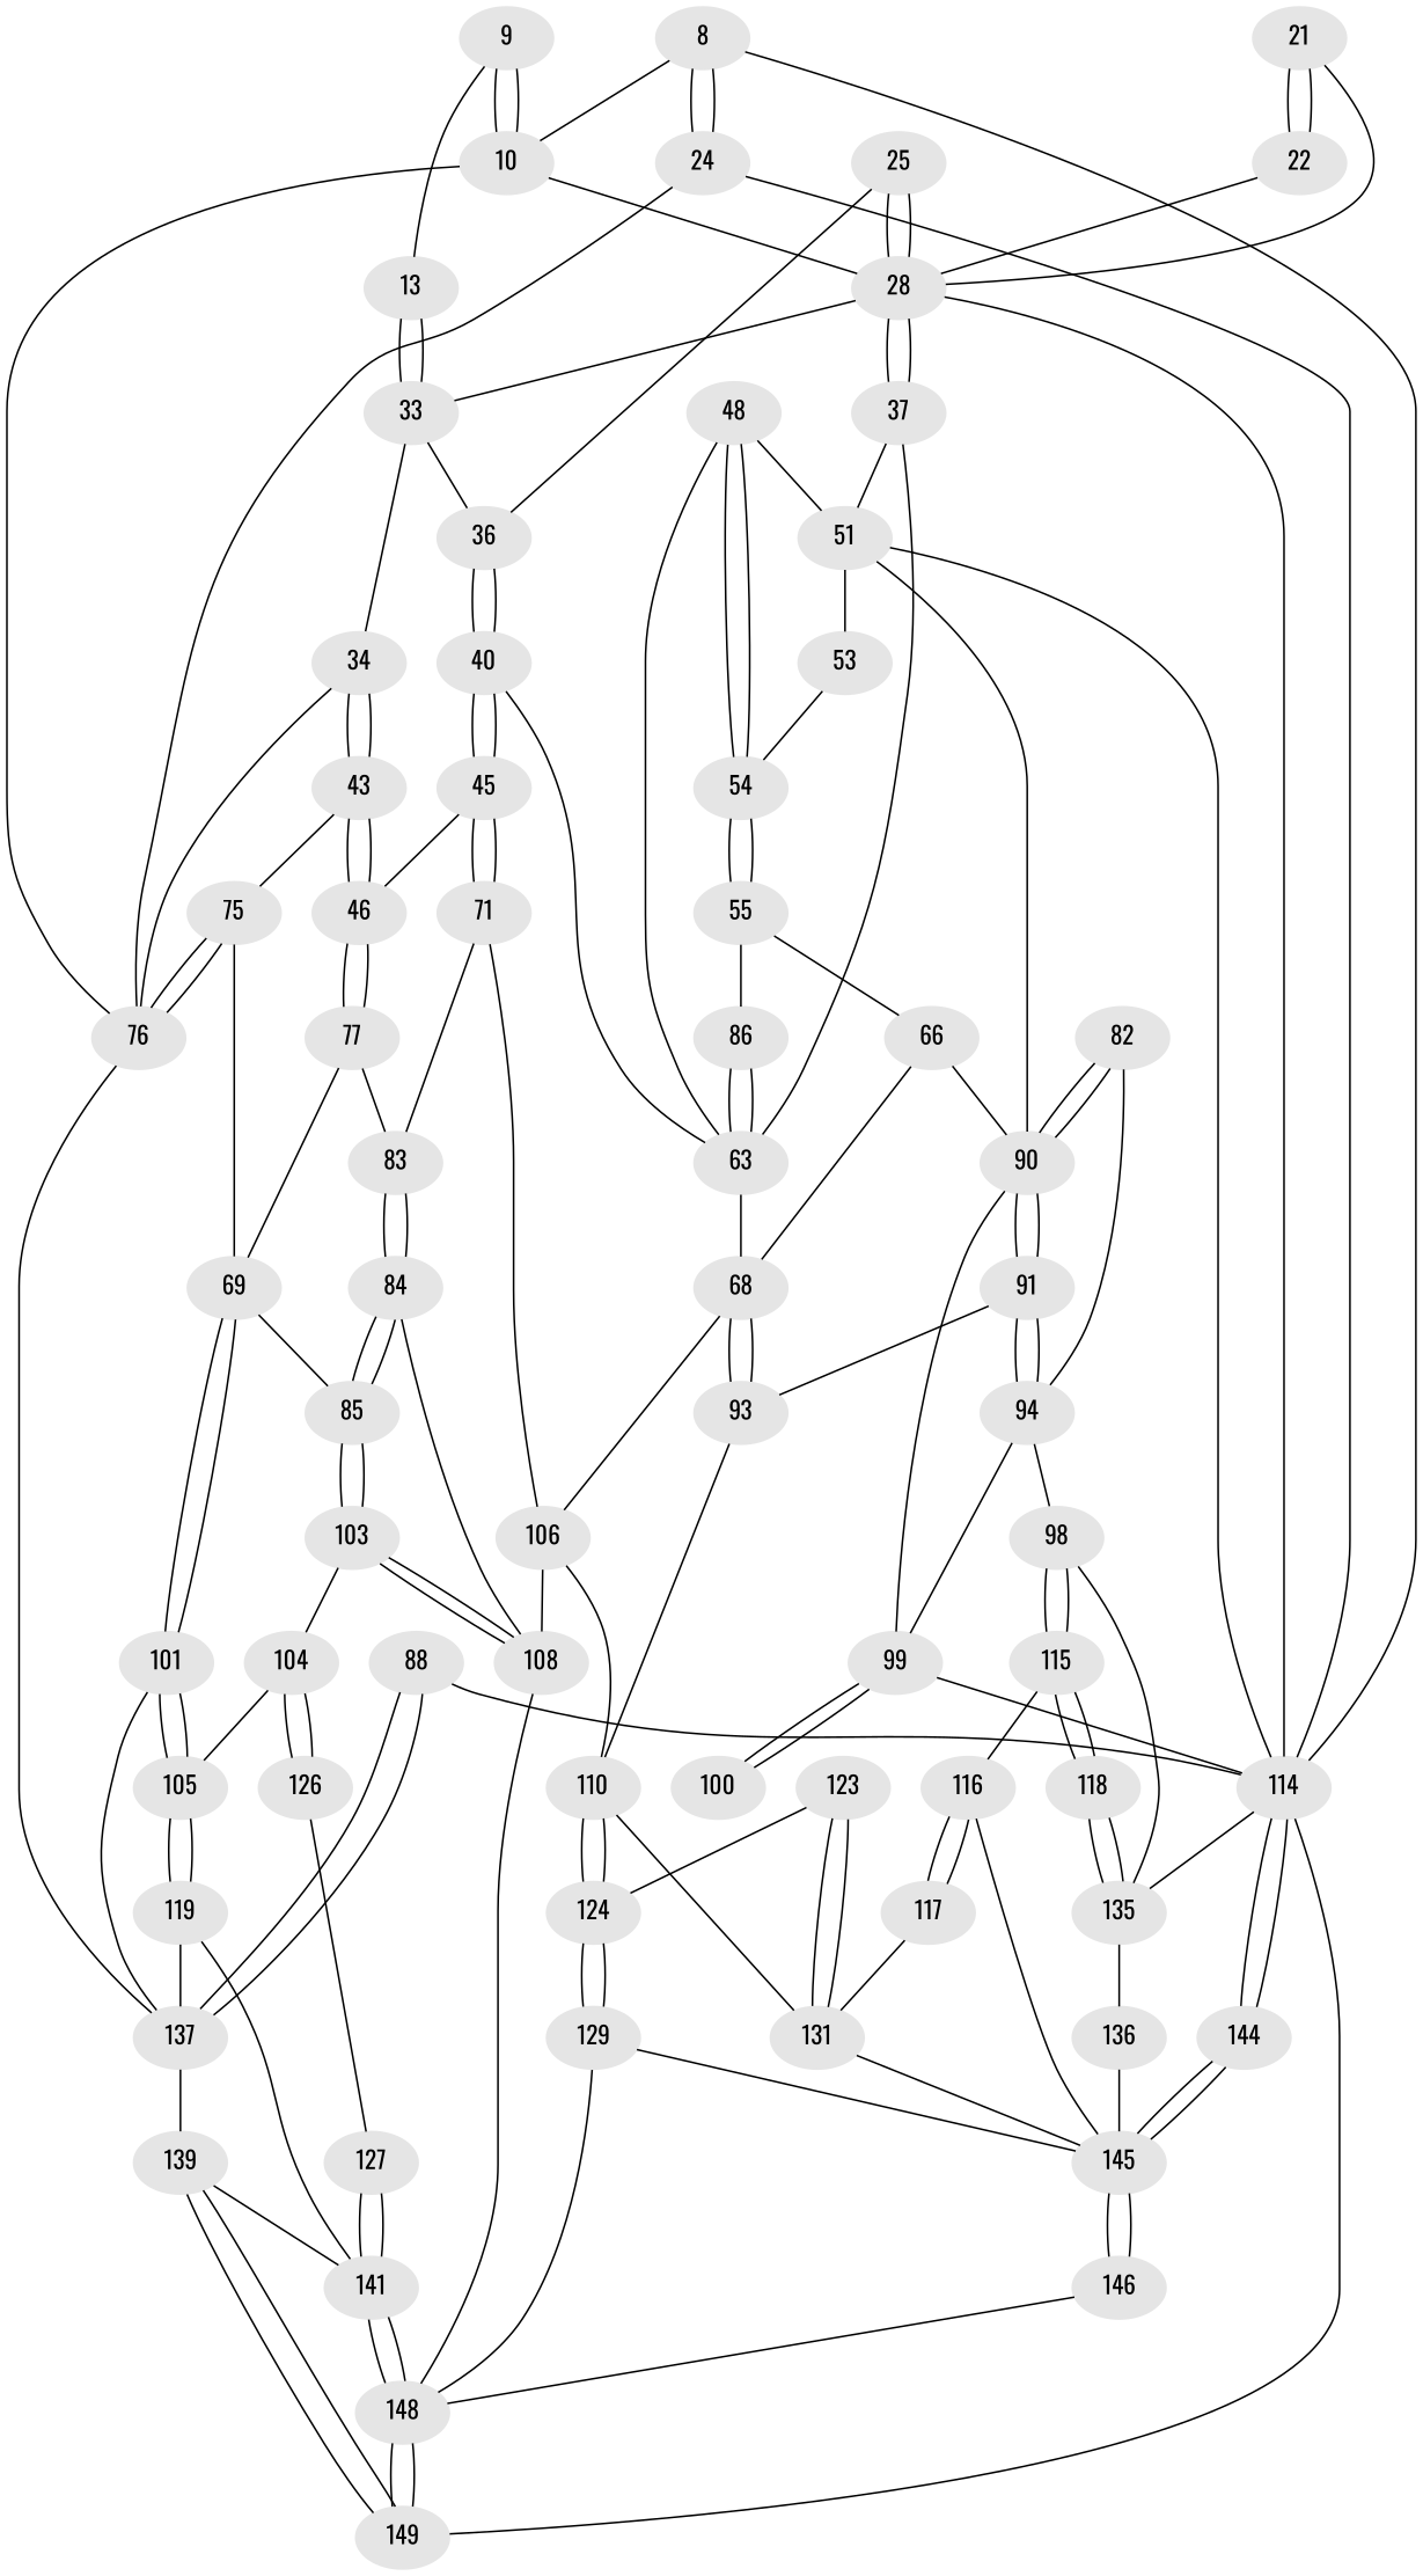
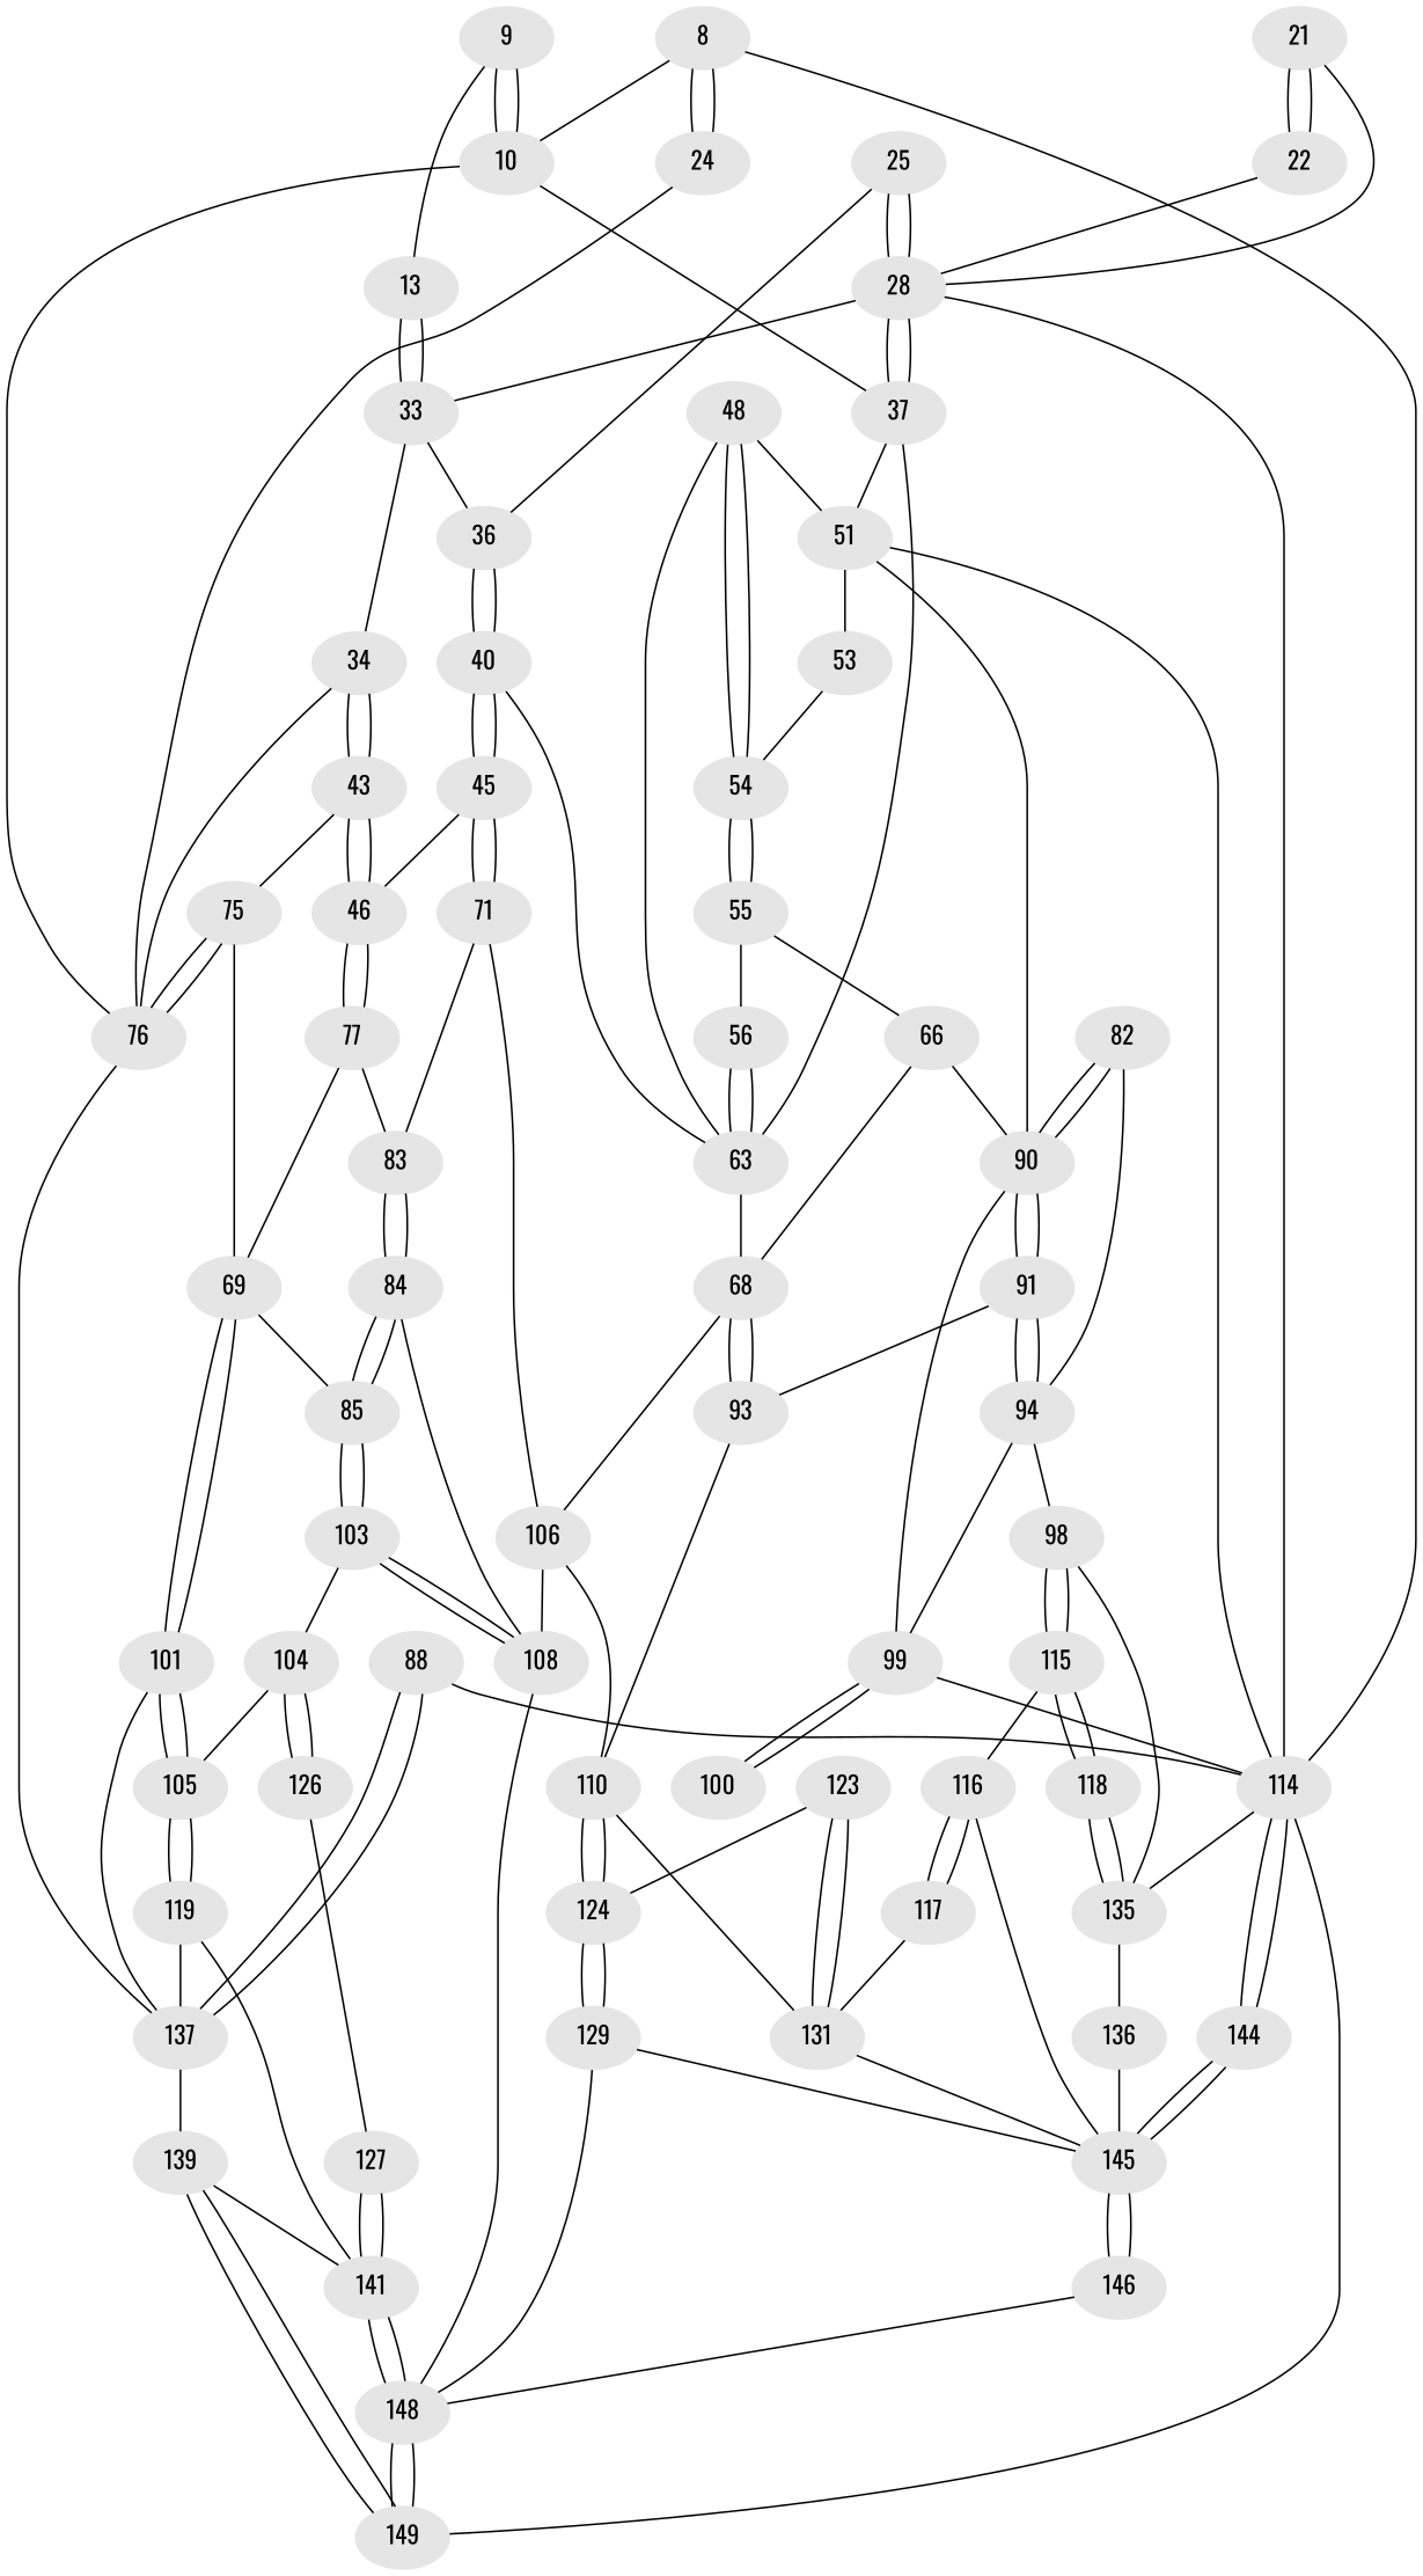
  graph {
    fontname=Oswald
    node [color=gray90 fontname=Oswald style=filled]
    edge [fontname=Oswald]
    8 [super="+6"]
    10 [super="+7+2"]
    24
    114 [super="+5+89+18+111"]
    28 [super="+23+17"]
    76 [super="+31+35"]
    135 [super="+113"]
    144
    149
    9
    13
    33 [super="+32+27+12"]
    37
    137 [super="+120+87"]
    36 [super="+26"]
    34
    21 [super="+14+15"]
    22
    51 [super="+47+41"]
    53 [super="+52"]
    90 [super="+73+74"]
    25
    40
    63 [super="+39+49"]
    43
    46
    75 [super="+44+42"]
    45
    68 [super="+67"]
    71
    77
    n32 [label=69 super="+78"]
    106 [super="+69+70"]
    83
    48
    54
    55
    91
    99 [super="+64+80"]
-   56 [label=86]
+   56
    66 [super="+62"]
    93 [super="+92"]
    110 [super="+109"]
    108 [super="+107+86"]
    84
    85
    101
    139
    103
    105
    82
    94 [super="+81"]
    98 [super="+97"]
    148 [super="+147+130"]
    104
    88
    100 [super="+95"]
    124
    131 [super="+121+122"]
    117
    115
    116
    118
    136
    119
    126
    127
    141 [super="+138+128"]
    129
    145 [super="+143+142+140"]
    146
    123
    8 -- 10
    8 -- 24 [weight=2]
    8 -- 24
    8 -- 114
-   10 -- 28
+   10 -- 37
    10 -- 76
-   24 -- 114
    24 -- 76
    114 -- 135
    114 -- 144
    114 -- 144
    114 -- 149
    28 -- 114
    28 -- 33
    28 -- 37
    28 -- 37
    76 -- 137
    135 -- 136
    144 -- 145 [weight=2]
    144 -- 145
    9 -- 10 [weight=2]
    9 -- 10
    9 -- 13
    13 -- 33 [weight=2]
    13 -- 33
    33 -- 36 [weight=2]
    33 -- 34
    37 -- 51
    37 -- 63
    137 -- 139
    36 -- 40
    36 -- 40
    34 -- 76
    34 -- 43
    34 -- 43
    21 -- 28 [weight=2]
    21 -- 22 [weight=2]
    21 -- 22
    22 -- 28
    51 -- 114
    51 -- 53
    51 -- 90 [weight=2]
    53 -- 54
    90 -- 91
    90 -- 91
    90 -- 99
    25 -- 28 [weight=2]
    25 -- 28
    25 -- 36
    40 -- 63
    40 -- 45
    40 -- 45
    63 -- 68
    43 -- 46
    43 -- 46
    43 -- 75
    46 -- 77
    46 -- 77
    75 -- 76 [weight=3]
    75 -- 76
    75 -- n32
    45 -- 46
    45 -- 71
    45 -- 71
    68 -- 106
    68 -- 93
    68 -- 93
    71 -- 106
    71 -- 83
    77 -- n32
    77 -- 83
    n32 -- 85
    n32 -- 101
    n32 -- 101
    106 -- 110
    106 -- 108 [weight=2]
    83 -- 84
    83 -- 84
    48 -- 51
    48 -- 63
    48 -- 54
    48 -- 54
    54 -- 55
    54 -- 55
    55 -- 56
    55 -- 66
    91 -- 93
    91 -- 94
    91 -- 94
    99 -- 114 [weight=2]
    99 -- 100 [weight=2]
    99 -- 100
    56 -- 63 [weight=2]
    56 -- 63
    66 -- 90 [weight=2]
    66 -- 68
    93 -- 110
    110 -- 124
    110 -- 124
    110 -- 131
    108 -- 148
    84 -- 108
    84 -- 85
    84 -- 85
    85 -- 103
    85 -- 103
    101 -- 137
    101 -- 105
    101 -- 105
    139 -- 149
    139 -- 149
    139 -- 141
    103 -- 108
    103 -- 108
    103 -- 104
    105 -- 119
    105 -- 119
    82 -- 90 [weight=2]
    82 -- 90
    82 -- 94
    94 -- 99
    94 -- 98
    98 -- 135
    98 -- 115
    98 -- 115
    148 -- 149
    148 -- 149
    104 -- 105
    104 -- 126
    104 -- 126
    88 -- 114
    88 -- 137 [weight=2]
    88 -- 137
    124 -- 129
    124 -- 129
    131 -- 145
    117 -- 131
    115 -- 116
    115 -- 118
    115 -- 118
    116 -- 117
    116 -- 117
    116 -- 145
    118 -- 135 [weight=2]
    118 -- 135
    136 -- 145 [weight=2]
    119 -- 137
    119 -- 141
    126 -- 127
    127 -- 141 [weight=2]
    127 -- 141
    141 -- 148
    141 -- 148
    129 -- 148
    129 -- 145
    145 -- 146 [weight=2]
    145 -- 146
    146 -- 148
    123 -- 124
    123 -- 131 [weight=2]
    123 -- 131
  }
